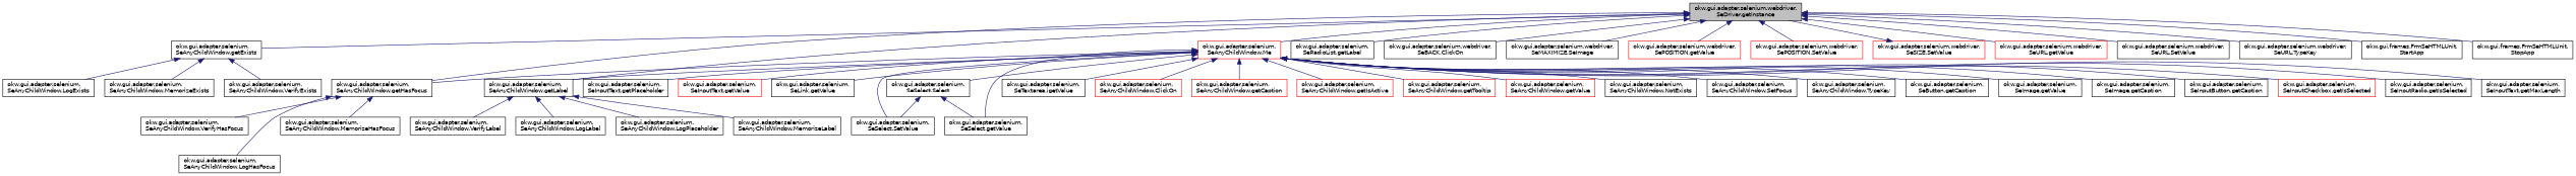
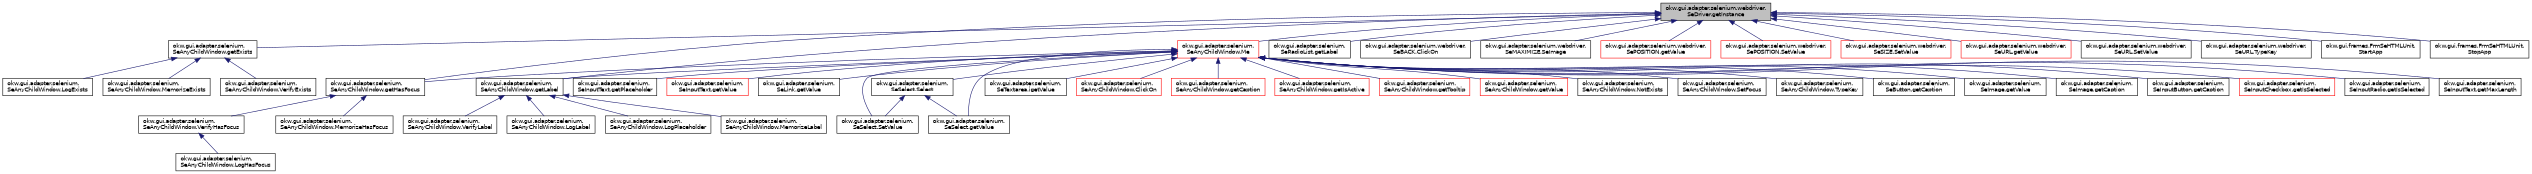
  digraph {
    rankdir=TB
    node [color=black fillcolor=white fontname=Helvetica fontsize=10 shape=record style=filled]
    edge [color=midnightblue dir=back fontname=Helvetica fontsize=10 labelfontname=Helvetica labelfontsize=10 style=solid]
    n1 [fillcolor=grey75 fontcolor=black height=0.2 label="okw.gui.adapter.selenium.webdriver.\lSeDriver.getInstance" width=0.4]
    n2 [height=0.2 label="okw.gui.adapter.selenium.\lSeAnyChildWindow.getExists" width=0.4]
    n3 [height=0.2 label="okw.gui.adapter.selenium.\lSeAnyChildWindow.getHasFocus" width=0.4]
    n4 [height=0.2 label="okw.gui.adapter.selenium.\lSeAnyChildWindow.getLabel" width=0.4]
    n5 [color=red height=0.2 label="okw.gui.adapter.selenium.\lSeAnyChildWindow.Me" width=0.4]
    n6 [height=0.2 label="okw.gui.adapter.selenium.\lSeRadioList.getLabel" width=0.4]
    n7 [height=0.2 label="okw.gui.adapter.selenium.webdriver.\lSeBACK.ClickOn" width=0.4]
    n8 [height=0.2 label="okw.gui.adapter.selenium.webdriver.\lSeMAXIMIZE.SeImage" width=0.4]
    n9 [color=red height=0.2 label="okw.gui.adapter.selenium.webdriver.\lSePOSITION.getValue" width=0.4]
    n10 [color=red height=0.2 label="okw.gui.adapter.selenium.webdriver.\lSePOSITION.SetValue" width=0.4]
    n11 [color=red height=0.2 label="okw.gui.adapter.selenium.webdriver.\lSeSIZE.SetValue" width=0.4]
    n12 [color=red height=0.2 label="okw.gui.adapter.selenium.webdriver.\lSeURL.getValue" width=0.4]
    n13 [height=0.2 label="okw.gui.adapter.selenium.webdriver.\lSeURL.SetValue" width=0.4]
    n14 [height=0.2 label="okw.gui.adapter.selenium.webdriver.\lSeURL.TypeKey" width=0.4]
    n15 [height=0.2 label="okw.gui.frames.FrmSeHTMLUnit.\lStartApp" width=0.4]
    n16 [height=0.2 label="okw.gui.frames.FrmSeHTMLUnit.\lStopApp" width=0.4]
    n17 [height=0.2 label="okw.gui.adapter.selenium.\lSeAnyChildWindow.LogExists" width=0.4]
    n18 [height=0.2 label="okw.gui.adapter.selenium.\lSeAnyChildWindow.MemorizeExists" width=0.4]
    n19 [height=0.2 label="okw.gui.adapter.selenium.\lSeAnyChildWindow.VerifyExists" width=0.4]
    n20 [height=0.2 label="okw.gui.adapter.selenium.\lSeAnyChildWindow.LogHasFocus" width=0.4]
    n21 [height=0.2 label="okw.gui.adapter.selenium.\lSeAnyChildWindow.MemorizeHasFocus" width=0.4]
    n22 [height=0.2 label="okw.gui.adapter.selenium.\lSeAnyChildWindow.VerifyHasFocus" width=0.4]
    n23 [height=0.2 label="okw.gui.adapter.selenium.\lSeAnyChildWindow.LogLabel" width=0.4]
    n24 [height=0.2 label="okw.gui.adapter.selenium.\lSeAnyChildWindow.LogPlaceholder" width=0.4]
    n25 [height=0.2 label="okw.gui.adapter.selenium.\lSeAnyChildWindow.MemorizeLabel" width=0.4]
    n26 [height=0.2 label="okw.gui.adapter.selenium.\lSeAnyChildWindow.VerifyLabel" width=0.4]
    n27 [color=red height=0.2 label="okw.gui.adapter.selenium.\lSeAnyChildWindow.ClickOn" width=0.4]
    n28 [color=red height=0.2 label="okw.gui.adapter.selenium.\lSeAnyChildWindow.getCaption" width=0.4]
    n29 [color=red height=0.2 label="okw.gui.adapter.selenium.\lSeAnyChildWindow.getIsActive" width=0.4]
    n30 [color=red height=0.2 label="okw.gui.adapter.selenium.\lSeAnyChildWindow.getTooltip" width=0.4]
    n31 [color=red height=0.2 label="okw.gui.adapter.selenium.\lSeAnyChildWindow.getValue" width=0.4]
    n32 [height=0.2 label="okw.gui.adapter.selenium.\lSeAnyChildWindow.NotExists" width=0.4]
    n33 [height=0.2 label="okw.gui.adapter.selenium.\lSeAnyChildWindow.SetFocus" width=0.4]
    n34 [height=0.2 label="okw.gui.adapter.selenium.\lSeAnyChildWindow.TypeKey" width=0.4]
    n35 [height=0.2 label="okw.gui.adapter.selenium.\lSeButton.getCaption" width=0.4]
    n36 [height=0.2 label="okw.gui.adapter.selenium.\lSeImage.getValue" width=0.4]
    n37 [height=0.2 label="okw.gui.adapter.selenium.\lSeImage.getCaption" width=0.4]
    n38 [height=0.2 label="okw.gui.adapter.selenium.\lSeInputButton.getCaption" width=0.4]
    n39 [color=red height=0.2 label="okw.gui.adapter.selenium.\lSeInputCheckbox.getIsSelected" width=0.4]
    n40 [height=0.2 label="okw.gui.adapter.selenium.\lSeInputRadio.getIsSelected" width=0.4]
    n41 [height=0.2 label="okw.gui.adapter.selenium.\lSeInputText.getMaxLength" width=0.4]
    n42 [height=0.2 label="okw.gui.adapter.selenium.\lSeInputText.getPlaceholder" width=0.4]
    n43 [color=red height=0.2 label="okw.gui.adapter.selenium.\lSeInputText.getValue" width=0.4]
    n44 [height=0.2 label="okw.gui.adapter.selenium.\lSeLink.getValue" width=0.4]
    n45 [height=0.2 label="okw.gui.adapter.selenium.\lSeSelect.Select" width=0.4]
    n46 [height=0.2 label="okw.gui.adapter.selenium.\lSeSelect.SetValue" width=0.4]
    n47 [height=0.2 label="okw.gui.adapter.selenium.\lSeSelect.getValue" width=0.4]
    n48 [height=0.2 label="okw.gui.adapter.selenium.\lSeTextarea.igetValue" width=0.4]
    n1 -> n2
    n1 -> n3
    n1 -> n4
    n1 -> n5
    n1 -> n6
    n1 -> n7
    n1 -> n8
    n1 -> n9
    n1 -> n10
-   n11 -> n1
+   n1 -> n11
    n1 -> n12
    n1 -> n13
    n1 -> n14
    n1 -> n15
    n1 -> n16
    n2 -> n17
    n2 -> n18
    n2 -> n19
-   n3 -> n20
+   n22 -> n20
    n3 -> n21
    n3 -> n22
    n4 -> n23
    n4 -> n24
    n4 -> n25
    n4 -> n26
    n5 -> n3
    n5 -> n4
    n5 -> n27
    n5 -> n28
    n5 -> n29
    n5 -> n30
    n5 -> n31
    n5 -> n32
    n5 -> n33
    n5 -> n34
    n5 -> n35
    n5 -> n36
    n5 -> n37
    n5 -> n38
    n5 -> n39
    n5 -> n40
    n5 -> n41
    n5 -> n42
    n5 -> n43
    n5 -> n44
    n5 -> n45
    n5 -> n46
    n5 -> n47
    n5 -> n48
    n45 -> n46
    n45 -> n47
  }
